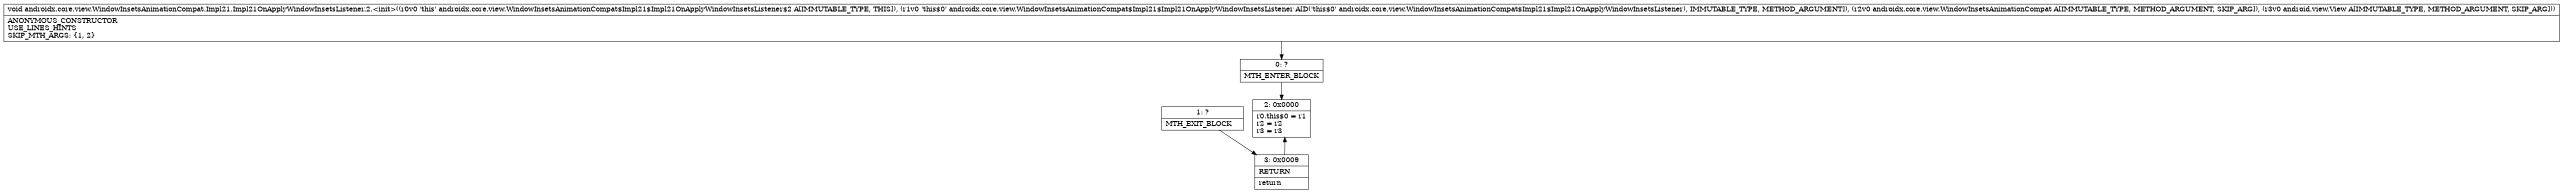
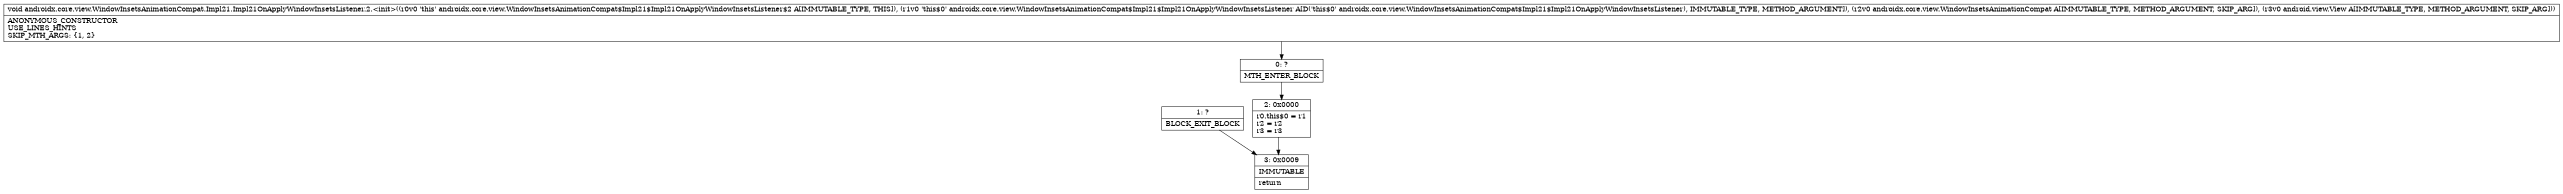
  digraph {
    node [shape=record]
    n1 [label="{0\:\ ?|MTH_ENTER_BLOCK\l}"]
    n2 [label="{2\:\ 0x0000|r0.this$0 = r1\lr2 = r2\lr3 = r3\l}"]
-   n3 [label="{3\:\ 0x0009|RETURN\l|return\l}"]
-   n4 [label="{1\:\ ?|MTH_EXIT_BLOCK\l}"]
+   n3 [label="{3\:\ 0x0009|IMMUTABLE\l|return\l}"]
+   n4 [label="{1\:\ ?|BLOCK_EXIT_BLOCK\l}"]
    n5 [label="{void androidx.core.view.WindowInsetsAnimationCompat.Impl21.Impl21OnApplyWindowInsetsListener.2.\<init\>((r0v0 'this' androidx.core.view.WindowInsetsAnimationCompat$Impl21$Impl21OnApplyWindowInsetsListener$2 A[IMMUTABLE_TYPE, THIS]), (r1v0 'this$0' androidx.core.view.WindowInsetsAnimationCompat$Impl21$Impl21OnApplyWindowInsetsListener A[D('this$0' androidx.core.view.WindowInsetsAnimationCompat$Impl21$Impl21OnApplyWindowInsetsListener), IMMUTABLE_TYPE, METHOD_ARGUMENT]), (r2v0 androidx.core.view.WindowInsetsAnimationCompat A[IMMUTABLE_TYPE, METHOD_ARGUMENT, SKIP_ARG]), (r3v0 android.view.View A[IMMUTABLE_TYPE, METHOD_ARGUMENT, SKIP_ARG]))  | ANONYMOUS_CONSTRUCTOR\lUSE_LINES_HINTS\lSKIP_MTH_ARGS: \{1, 2\}\l}"]
    n1 -> n2
-   n3 -> n2
+   n2 -> n3
    n4 -> n3
    n5 -> n1
  }
